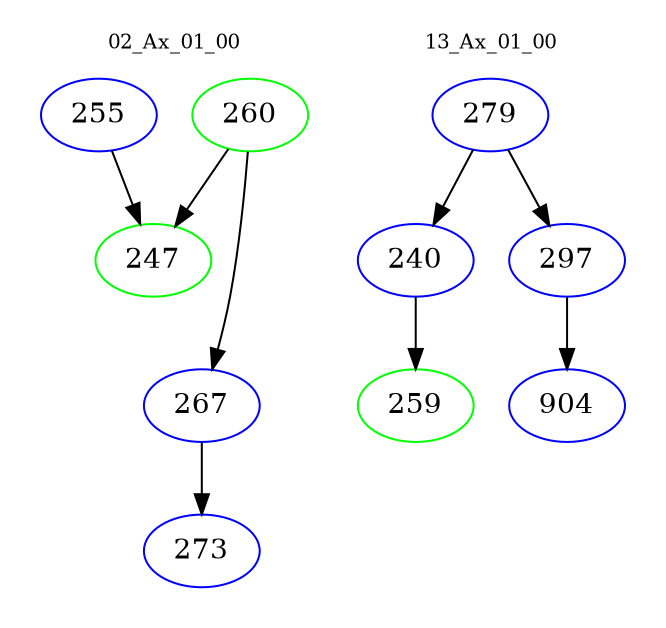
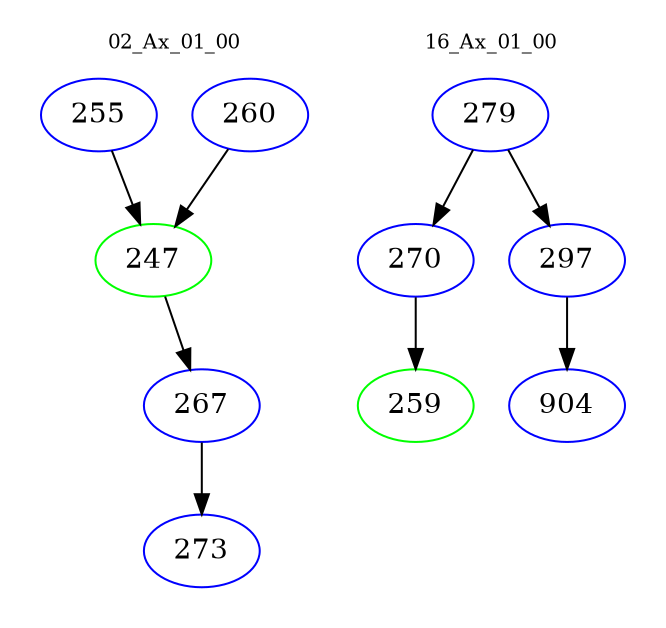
  digraph {
    node [color=blue]
    edge [color=black]
-   n1 [color=green label=260]
+   n1 [label=260]
    n2 [label=255]
    n3 [label=267]
    n4 [color=green label=247]
    n5 [label=273]
    n6 [label=279]
-   n7 [label=240]
+   n7 [label=270]
    n8 [label=297]
    n9 [color=green label=259]
    n10 [label=904]
    subgraph cluster_1 {
      color=white
      fontsize=10
      label="02_Ax_01_00"
      n1
      n2
      n3
      n4
      n5
    }
    subgraph cluster_2 {
      color=white
      fontsize=10
-     label="13_Ax_01_00"
+     label="16_Ax_01_00"
      n6
      n7
      n8
      n9
      n10
    }
-   n1 -> n3
+   n4 -> n3
    n1 -> n4
    n2 -> n4
    n3 -> n5
    n6 -> n7
    n6 -> n8
    n7 -> n9
    n8 -> n10
  }
